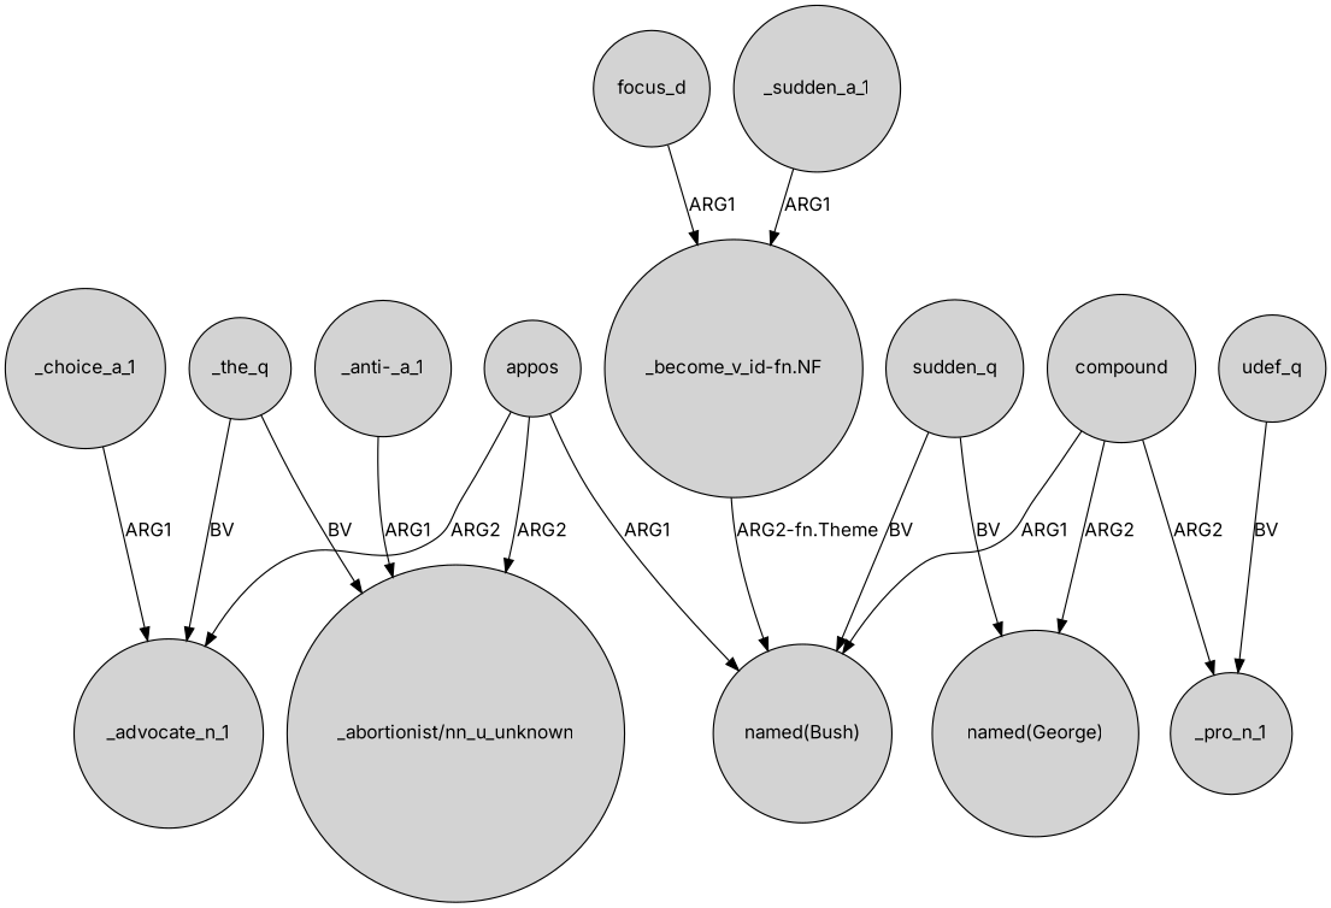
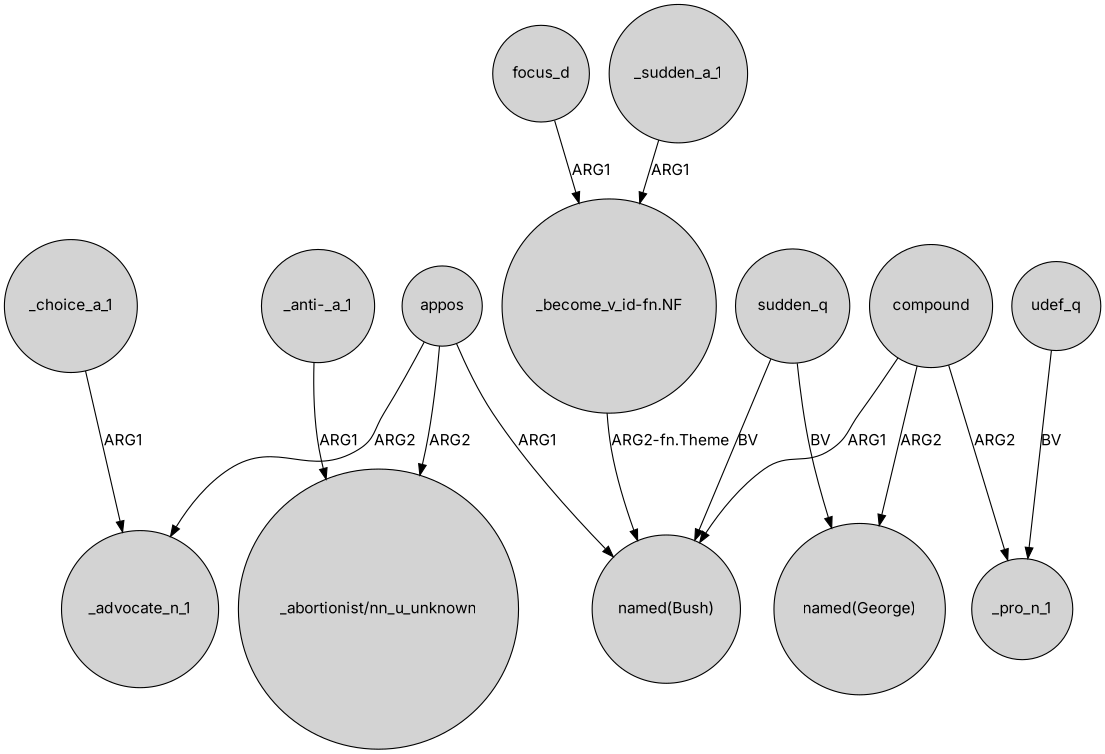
  digraph {
    fontname=Inter
    node [fontname=Inter shape=circle style=filled]
    edge [fontname=Inter]
-   _the_q
    _advocate_n_1
    "_abortionist/nn_u_unknown"
    appos
    "named(Bush)"
    focus_d
    "_become_v_id-fn.NF"
    compound
    "named(George)"
    _pro_n_1
    _choice_a_1
    "_anti-_a_1"
    _sudden_a_1
    udef_q
    n15 [label=sudden_q]
-   _the_q -> _advocate_n_1 [label=BV]
-   _the_q -> "_abortionist/nn_u_unknown" [label=BV]
    appos -> _advocate_n_1 [label=ARG2]
    appos -> "_abortionist/nn_u_unknown" [label=ARG2]
    appos -> "named(Bush)" [label=ARG1]
    focus_d -> "_become_v_id-fn.NF" [label=ARG1]
    "_become_v_id-fn.NF" -> "named(Bush)" [label="ARG2-fn.Theme"]
    compound -> "named(Bush)" [label=ARG1]
    compound -> "named(George)" [label=ARG2]
    compound -> _pro_n_1 [label=ARG2]
    _choice_a_1 -> _advocate_n_1 [label=ARG1]
    "_anti-_a_1" -> "_abortionist/nn_u_unknown" [label=ARG1]
    _sudden_a_1 -> "_become_v_id-fn.NF" [label=ARG1]
    udef_q -> _pro_n_1 [label=BV]
    n15 -> "named(Bush)" [label=BV]
    n15 -> "named(George)" [label=BV]
  }
